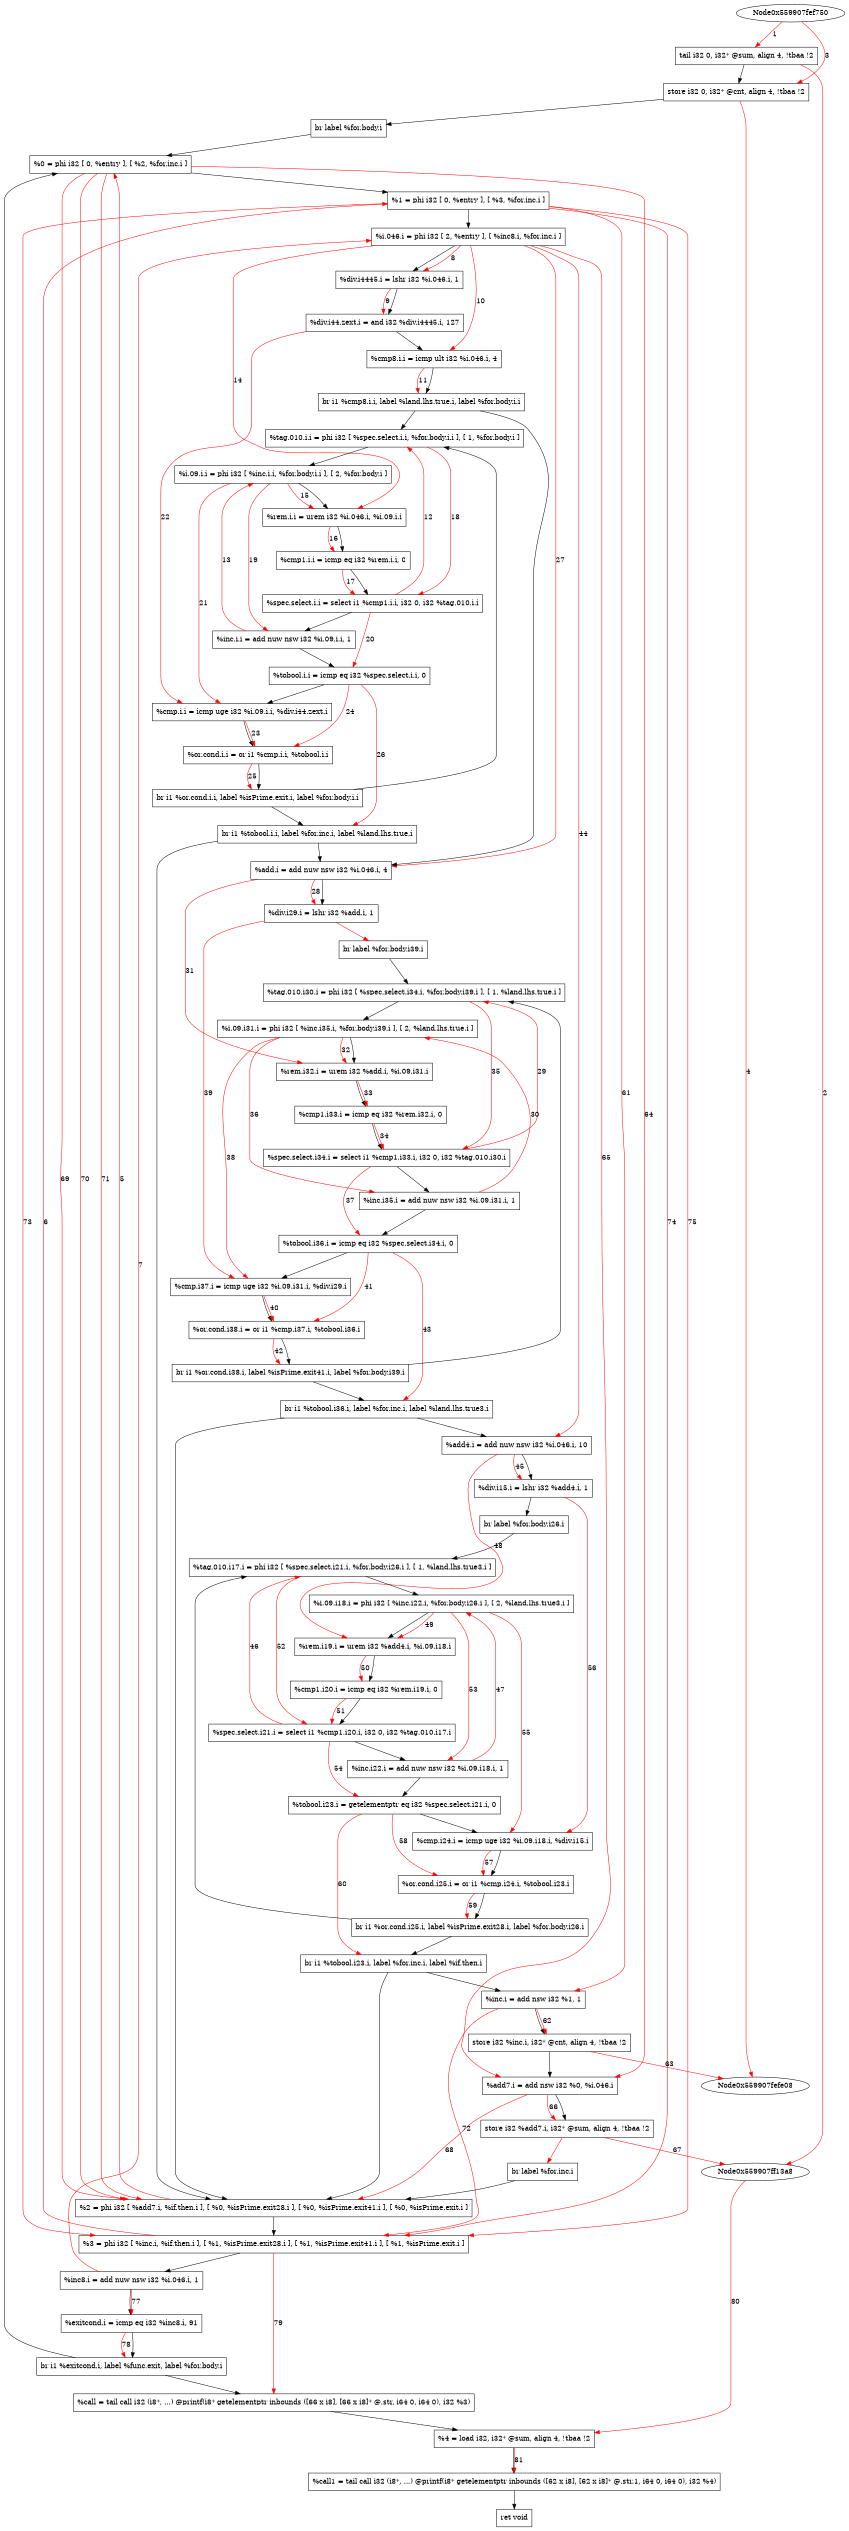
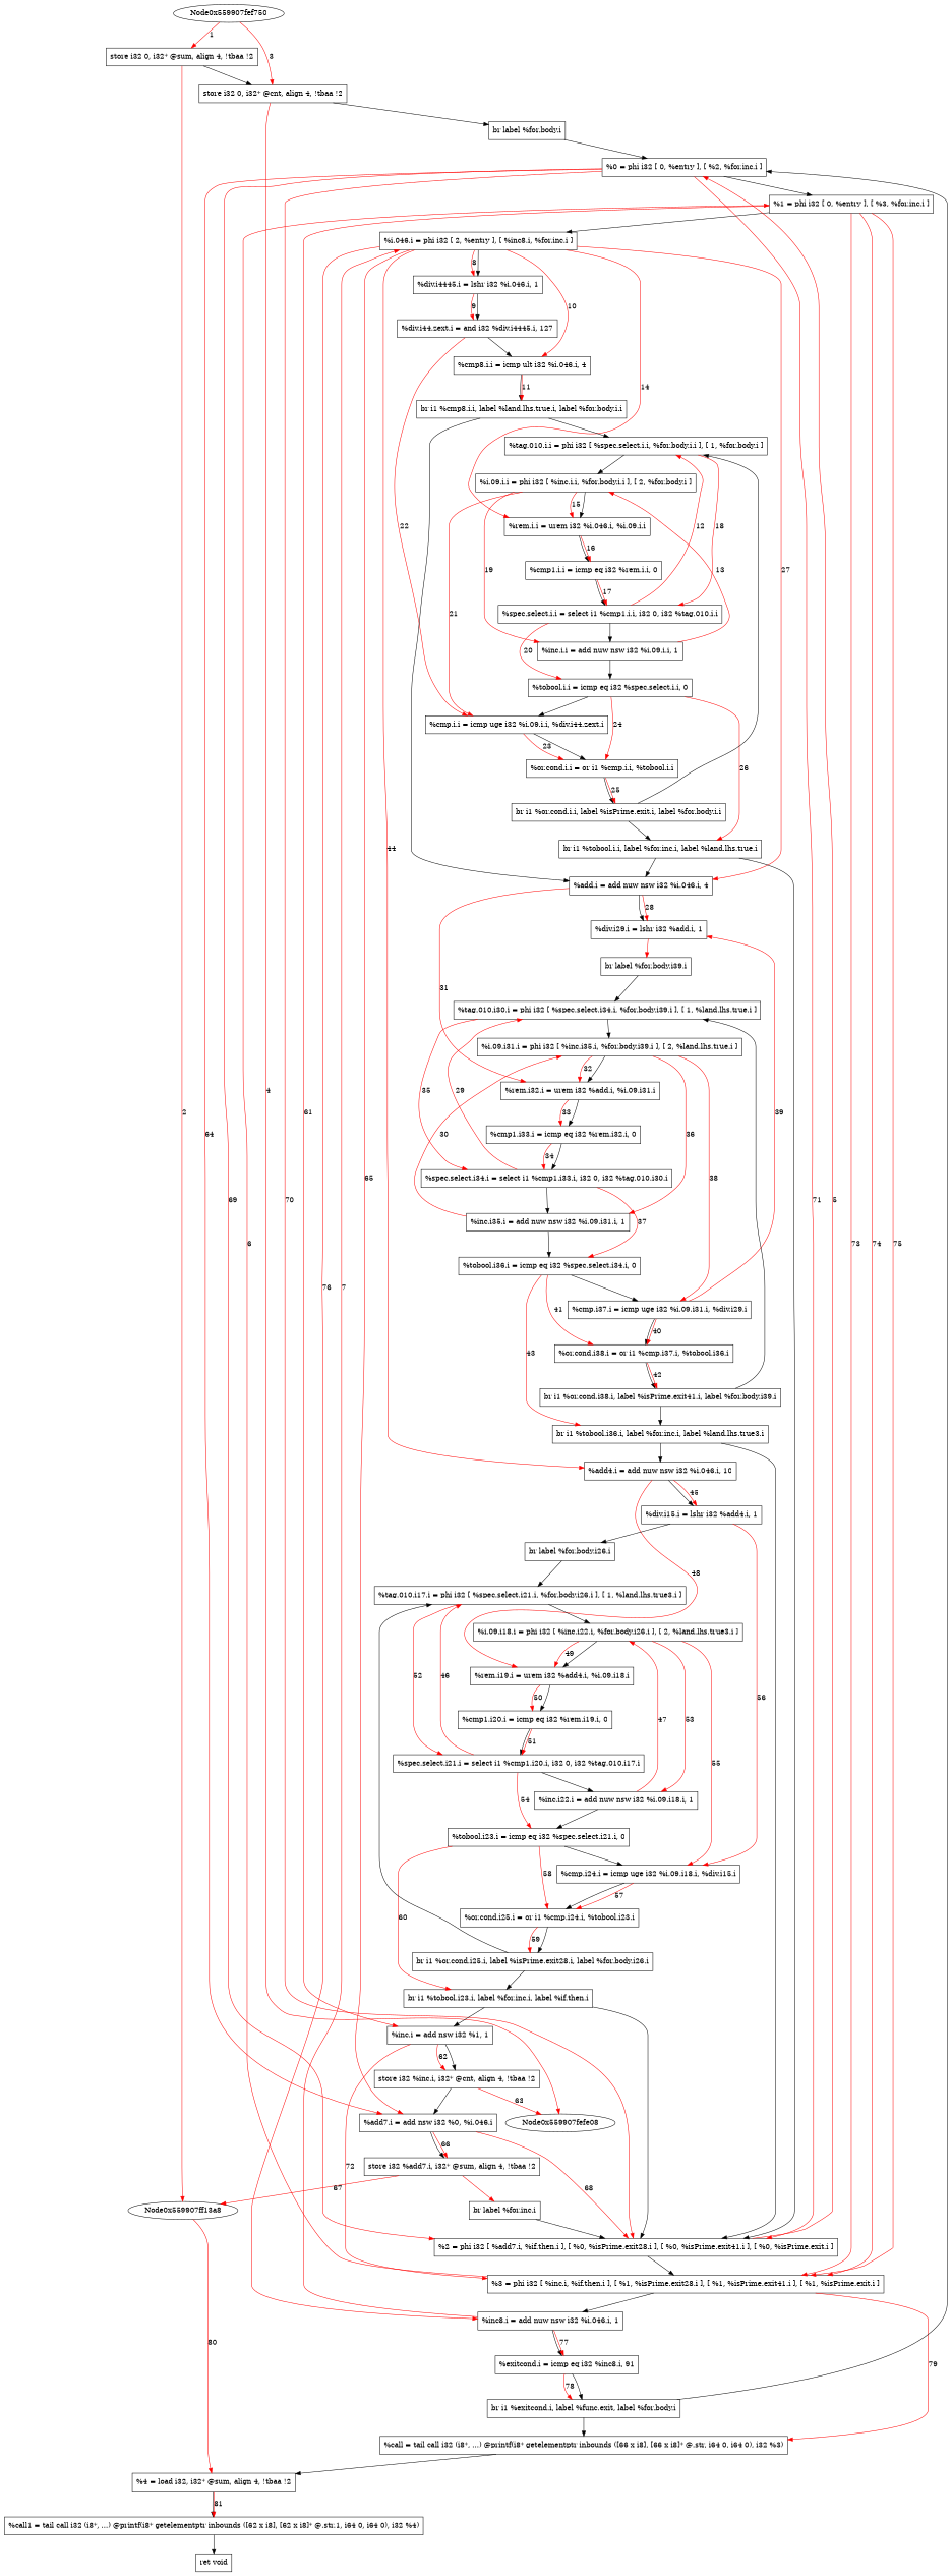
  digraph {
    node [shape=record]
    edge [color=red]
-   n1 [label="tail i32 0, i32* @sum, align 4, !tbaa !2"]
+   n1 [label="  store i32 0, i32* @sum, align 4, !tbaa !2"]
    n2 [label="  store i32 0, i32* @cnt, align 4, !tbaa !2"]
    Node0x559907ff13a8 [shape=""]
    n4 [label="  br label %for.body.i"]
    Node0x559907fefe08 [shape=""]
    n6 [label="  %4 = load i32, i32* @sum, align 4, !tbaa !2"]
    n7 [label="  %0 = phi i32 [ 0, %entry ], [ %2, %for.inc.i ]"]
    n8 [label="  %1 = phi i32 [ 0, %entry ], [ %3, %for.inc.i ]"]
    n9 [label="  %add7.i = add nsw i32 %0, %i.046.i"]
    n10 [label="  %2 = phi i32 [ %add7.i, %if.then.i ], [ %0, %isPrime.exit28.i ], [ %0, %isPrime.exit41.i ], [ %0, %isPrime.exit.i ]"]
    n11 [label="  %i.046.i = phi i32 [ 2, %entry ], [ %inc8.i, %for.inc.i ]"]
    n12 [label="  %inc.i = add nsw i32 %1, 1"]
    n13 [label="  %3 = phi i32 [ %inc.i, %if.then.i ], [ %1, %isPrime.exit28.i ], [ %1, %isPrime.exit41.i ], [ %1, %isPrime.exit.i ]"]
    n14 [label="  store i32 %add7.i, i32* @sum, align 4, !tbaa !2"]
    n15 [label="  %div.i4445.i = lshr i32 %i.046.i, 1"]
    n16 [label="  %cmp8.i.i = icmp ult i32 %i.046.i, 4"]
    n17 [label="  %rem.i.i = urem i32 %i.046.i, %i.09.i.i"]
    n18 [label="  %add.i = add nuw nsw i32 %i.046.i, 4"]
    n19 [label="  %add4.i = add nuw nsw i32 %i.046.i, 10"]
    n20 [label="  %inc8.i = add nuw nsw i32 %i.046.i, 1"]
    n21 [label="  store i32 %inc.i, i32* @cnt, align 4, !tbaa !2"]
    n22 [label="  %call = tail call i32 (i8*, ...) @printf(i8* getelementptr inbounds ([66 x i8], [66 x i8]* @.str, i64 0, i64 0), i32 %3)"]
    n23 [label="  %div.i44.zext.i = and i32 %div.i4445.i, 127"]
    n24 [label="  br i1 %cmp8.i.i, label %land.lhs.true.i, label %for.body.i.i"]
    n25 [label="  %cmp1.i.i = icmp eq i32 %rem.i.i, 0"]
    n26 [label="  %div.i29.i = lshr i32 %add.i, 1"]
    n27 [label="  %rem.i32.i = urem i32 %add.i, %i.09.i31.i"]
    n28 [label="  %div.i15.i = lshr i32 %add4.i, 1"]
    n29 [label="  %rem.i19.i = urem i32 %add4.i, %i.09.i18.i"]
    n30 [label="  %exitcond.i = icmp eq i32 %inc8.i, 91"]
    n31 [label="  %cmp.i.i = icmp uge i32 %i.09.i.i, %div.i44.zext.i"]
    n32 [label="  %or.cond.i.i = or i1 %cmp.i.i, %tobool.i.i"]
    n33 [label="  %tag.010.i.i = phi i32 [ %spec.select.i.i, %for.body.i.i ], [ 1, %for.body.i ]"]
    n34 [label="  %i.09.i.i = phi i32 [ %inc.i.i, %for.body.i.i ], [ 2, %for.body.i ]"]
    n35 [label="  %spec.select.i.i = select i1 %cmp1.i.i, i32 0, i32 %tag.010.i.i"]
    n36 [label="  %inc.i.i = add nuw nsw i32 %i.09.i.i, 1"]
    n37 [label="  %tobool.i.i = icmp eq i32 %spec.select.i.i, 0"]
    n38 [label="  br i1 %tobool.i.i, label %for.inc.i, label %land.lhs.true.i"]
    n39 [label="  br i1 %or.cond.i.i, label %isPrime.exit.i, label %for.body.i.i"]
    n40 [label="  br label %for.body.i39.i"]
    n41 [label="  %cmp.i37.i = icmp uge i32 %i.09.i31.i, %div.i29.i"]
    n42 [label="  %cmp1.i33.i = icmp eq i32 %rem.i32.i, 0"]
    n43 [label="  %tag.010.i30.i = phi i32 [ %spec.select.i34.i, %for.body.i39.i ], [ 1, %land.lhs.true.i ]"]
    n44 [label="  %or.cond.i38.i = or i1 %cmp.i37.i, %tobool.i36.i"]
    n45 [label="  %i.09.i31.i = phi i32 [ %inc.i35.i, %for.body.i39.i ], [ 2, %land.lhs.true.i ]"]
    n46 [label="  %spec.select.i34.i = select i1 %cmp1.i33.i, i32 0, i32 %tag.010.i30.i"]
    n47 [label="  %inc.i35.i = add nuw nsw i32 %i.09.i31.i, 1"]
    n48 [label="  %tobool.i36.i = icmp eq i32 %spec.select.i34.i, 0"]
    n49 [label="  br i1 %tobool.i36.i, label %for.inc.i, label %land.lhs.true3.i"]
    n50 [label="  br i1 %or.cond.i38.i, label %isPrime.exit41.i, label %for.body.i39.i"]
    n51 [label="  br label %for.body.i26.i"]
    n52 [label="  %cmp.i24.i = icmp uge i32 %i.09.i18.i, %div.i15.i"]
    n53 [label="  %cmp1.i20.i = icmp eq i32 %rem.i19.i, 0"]
    n54 [label="  %tag.010.i17.i = phi i32 [ %spec.select.i21.i, %for.body.i26.i ], [ 1, %land.lhs.true3.i ]"]
    n55 [label="  %or.cond.i25.i = or i1 %cmp.i24.i, %tobool.i23.i"]
    n56 [label="  %i.09.i18.i = phi i32 [ %inc.i22.i, %for.body.i26.i ], [ 2, %land.lhs.true3.i ]"]
    n57 [label="  %spec.select.i21.i = select i1 %cmp1.i20.i, i32 0, i32 %tag.010.i17.i"]
    n58 [label="  %inc.i22.i = add nuw nsw i32 %i.09.i18.i, 1"]
-   n59 [label="%tobool.i23.i = getelementptr eq i32 %spec.select.i21.i, 0"]
+   n59 [label="  %tobool.i23.i = icmp eq i32 %spec.select.i21.i, 0"]
    n60 [label="  br i1 %tobool.i23.i, label %for.inc.i, label %if.then.i"]
    n61 [label="  br i1 %or.cond.i25.i, label %isPrime.exit28.i, label %for.body.i26.i"]
    n62 [label="  br label %for.inc.i"]
    n63 [label="  br i1 %exitcond.i, label %func.exit, label %for.body.i"]
    n64 [label="  %call1 = tail call i32 (i8*, ...) @printf(i8* getelementptr inbounds ([62 x i8], [62 x i8]* @.str.1, i64 0, i64 0), i32 %4)"]
    n65 [label="  ret void"]
    Node0x559907fef750 [shape=""]
    n1 -> n2 [color=""]
    n1 -> Node0x559907ff13a8 [label=2]
    n2 -> n4 [color=""]
    n2 -> Node0x559907fefe08 [label=4]
    Node0x559907ff13a8 -> n6 [label=80]
    n4 -> n7 [color=""]
    n6 -> n64 [color=""]
    n6 -> n64 [label=81]
    n7 -> n8 [color=""]
    n7 -> n9 [label=64]
    n7 -> n10 [label=69]
    n7 -> n10 [label=70]
    n7 -> n10 [label=71]
    n8 -> n11 [color=""]
    n8 -> n12 [label=61]
    n8 -> n13 [label=73]
    n8 -> n13 [label=74]
    n8 -> n13 [label=75]
    n9 -> n10 [label=68]
    n9 -> n14 [color=""]
    n9 -> n14 [label=66]
    n10 -> n7 [label=5]
    n10 -> n13 [color=""]
    n11 -> n9 [label=65]
    n11 -> n15 [color=""]
    n11 -> n15 [label=8]
    n11 -> n16 [label=10]
    n11 -> n17 [label=14]
    n11 -> n18 [label=27]
    n11 -> n19 [label=44]
+   n11 -> n20 [label=76]
    n12 -> n13 [label=72]
    n12 -> n21 [color=""]
    n12 -> n21 [label=62]
    n13 -> n8 [label=6]
    n13 -> n20 [color=""]
    n13 -> n22 [label=79]
    n14 -> Node0x559907ff13a8 [label=67]
    n14 -> n62
    n15 -> n23 [color=""]
    n15 -> n23 [label=9]
    n16 -> n24 [color=""]
    n16 -> n24 [label=11]
    n17 -> n25 [color=""]
    n17 -> n25 [label=16]
    n18 -> n26 [color=""]
    n18 -> n26 [label=28]
    n18 -> n27 [label=31]
    n19 -> n28 [color=""]
    n19 -> n28 [label=45]
    n19 -> n29 [label=48]
    n20 -> n11 [label=7]
    n20 -> n30 [color=""]
    n20 -> n30 [label=77]
    n21 -> Node0x559907fefe08 [label=63]
    n21 -> n9 [color=""]
    n22 -> n6 [color=""]
    n23 -> n16 [color=""]
    n23 -> n31 [label=22]
    n24 -> n18 [color=""]
    n24 -> n33 [color=""]
    n25 -> n35 [color=""]
    n25 -> n35 [label=17]
    n26 -> n40
-   n26 -> n41 [label=39]
+   n41 -> n26 [label=39]
    n27 -> n42 [color=""]
    n27 -> n42 [label=33]
    n28 -> n51 [color=""]
    n28 -> n52 [label=56]
    n29 -> n53 [color=""]
    n29 -> n53 [label=50]
    n30 -> n63 [color=""]
    n30 -> n63 [label=78]
    n31 -> n32 [color=""]
    n31 -> n32 [label=23]
    n32 -> n39 [color=""]
    n32 -> n39 [label=25]
    n33 -> n34 [color=""]
    n33 -> n35 [label=18]
    n34 -> n17 [color=""]
    n34 -> n17 [label=15]
    n34 -> n31 [label=21]
    n34 -> n36 [label=19]
    n35 -> n33 [label=12]
    n35 -> n36 [color=""]
    n35 -> n37 [label=20]
    n36 -> n34 [label=13]
    n36 -> n37 [color=""]
    n37 -> n31 [color=""]
    n37 -> n32 [label=24]
    n37 -> n38 [label=26]
    n38 -> n10 [color=""]
    n38 -> n18 [color=""]
    n39 -> n33 [color=""]
    n39 -> n38 [color=""]
    n40 -> n43 [color=""]
    n41 -> n44 [color=""]
    n41 -> n44 [label=40]
    n42 -> n46 [color=""]
    n42 -> n46 [label=34]
    n43 -> n45 [color=""]
    n43 -> n46 [label=35]
    n44 -> n50 [color=""]
    n44 -> n50 [label=42]
    n45 -> n27 [color=""]
    n45 -> n27 [label=32]
    n45 -> n41 [label=38]
    n45 -> n47 [label=36]
    n46 -> n43 [label=29]
    n46 -> n47 [color=""]
    n46 -> n48 [label=37]
    n47 -> n45 [label=30]
    n47 -> n48 [color=""]
    n48 -> n41 [color=""]
    n48 -> n44 [label=41]
    n48 -> n49 [label=43]
    n49 -> n10 [color=""]
    n49 -> n19 [color=""]
    n50 -> n43 [color=""]
    n50 -> n49 [color=""]
    n51 -> n54 [color=""]
    n52 -> n55 [color=""]
    n52 -> n55 [label=57]
    n53 -> n57 [color=""]
    n53 -> n57 [label=51]
    n54 -> n56 [color=""]
    n54 -> n57 [label=52]
    n55 -> n61 [color=""]
    n55 -> n61 [label=59]
    n56 -> n29 [color=""]
    n56 -> n29 [label=49]
    n56 -> n52 [label=55]
    n56 -> n58 [label=53]
    n57 -> n54 [label=46]
    n57 -> n58 [color=""]
    n57 -> n59 [label=54]
    n58 -> n56 [label=47]
    n58 -> n59 [color=""]
    n59 -> n52 [color=""]
    n59 -> n55 [label=58]
    n59 -> n60 [label=60]
    n60 -> n10 [color=""]
    n60 -> n12 [color=""]
    n61 -> n54 [color=""]
    n61 -> n60 [color=""]
    n62 -> n10 [color=""]
    n63 -> n7 [color=""]
    n63 -> n22 [color=""]
    n64 -> n65 [color=""]
    Node0x559907fef750 -> n1 [label=1]
    Node0x559907fef750 -> n2 [label=3]
  }
